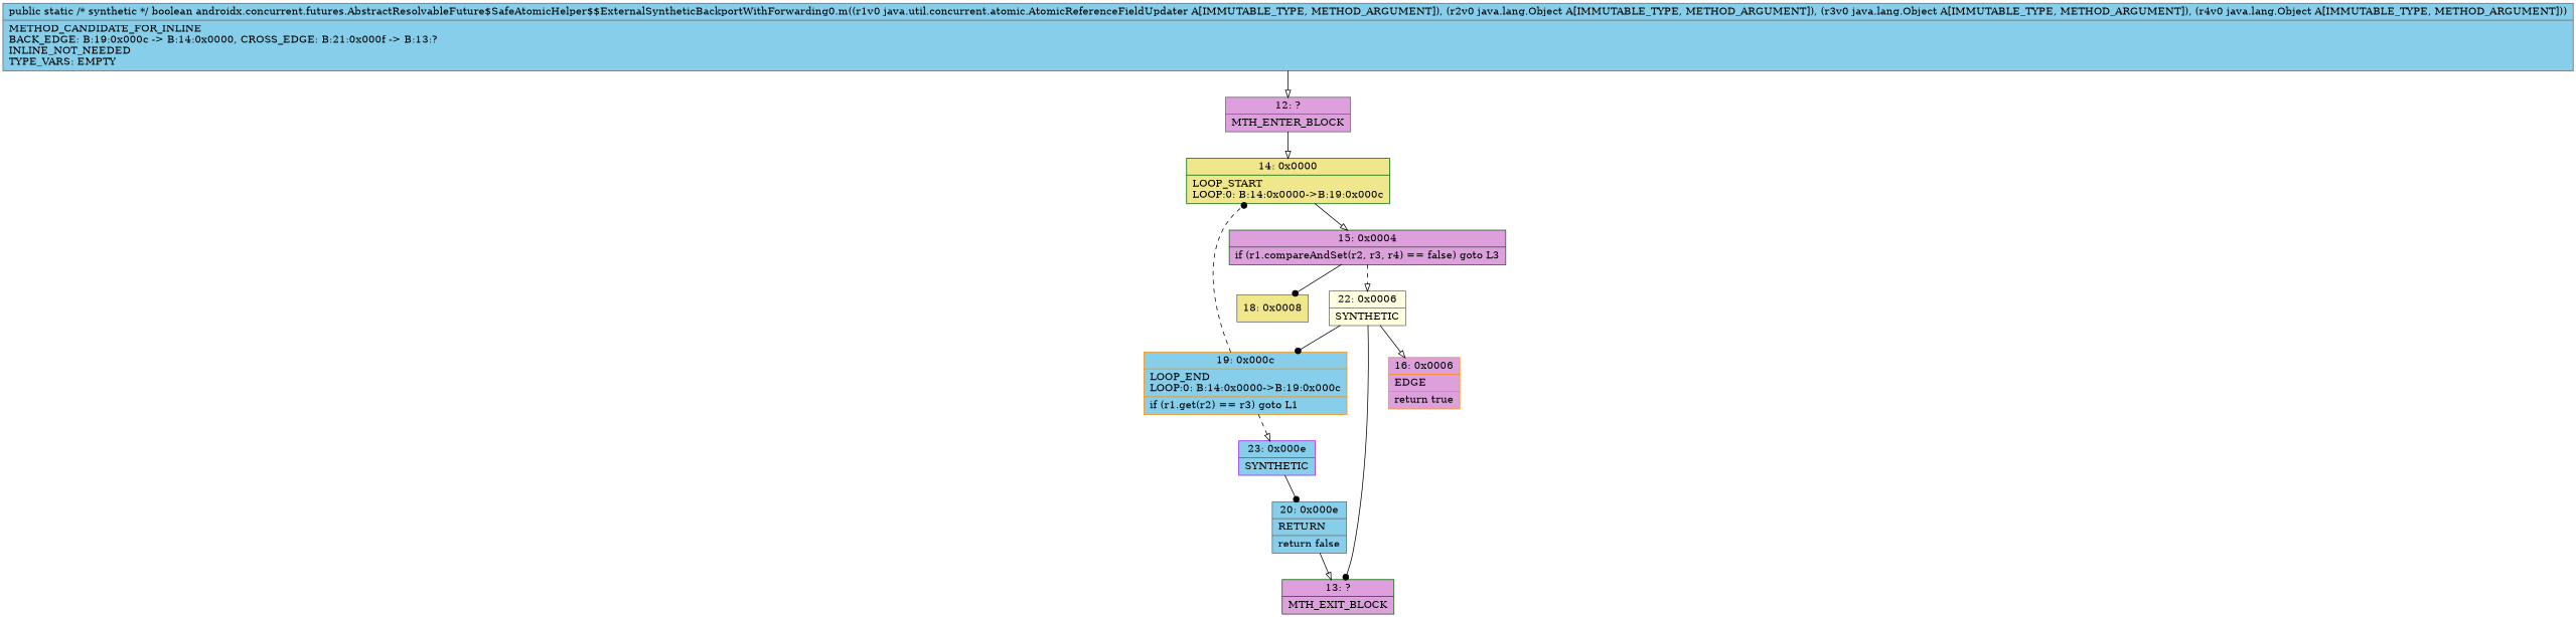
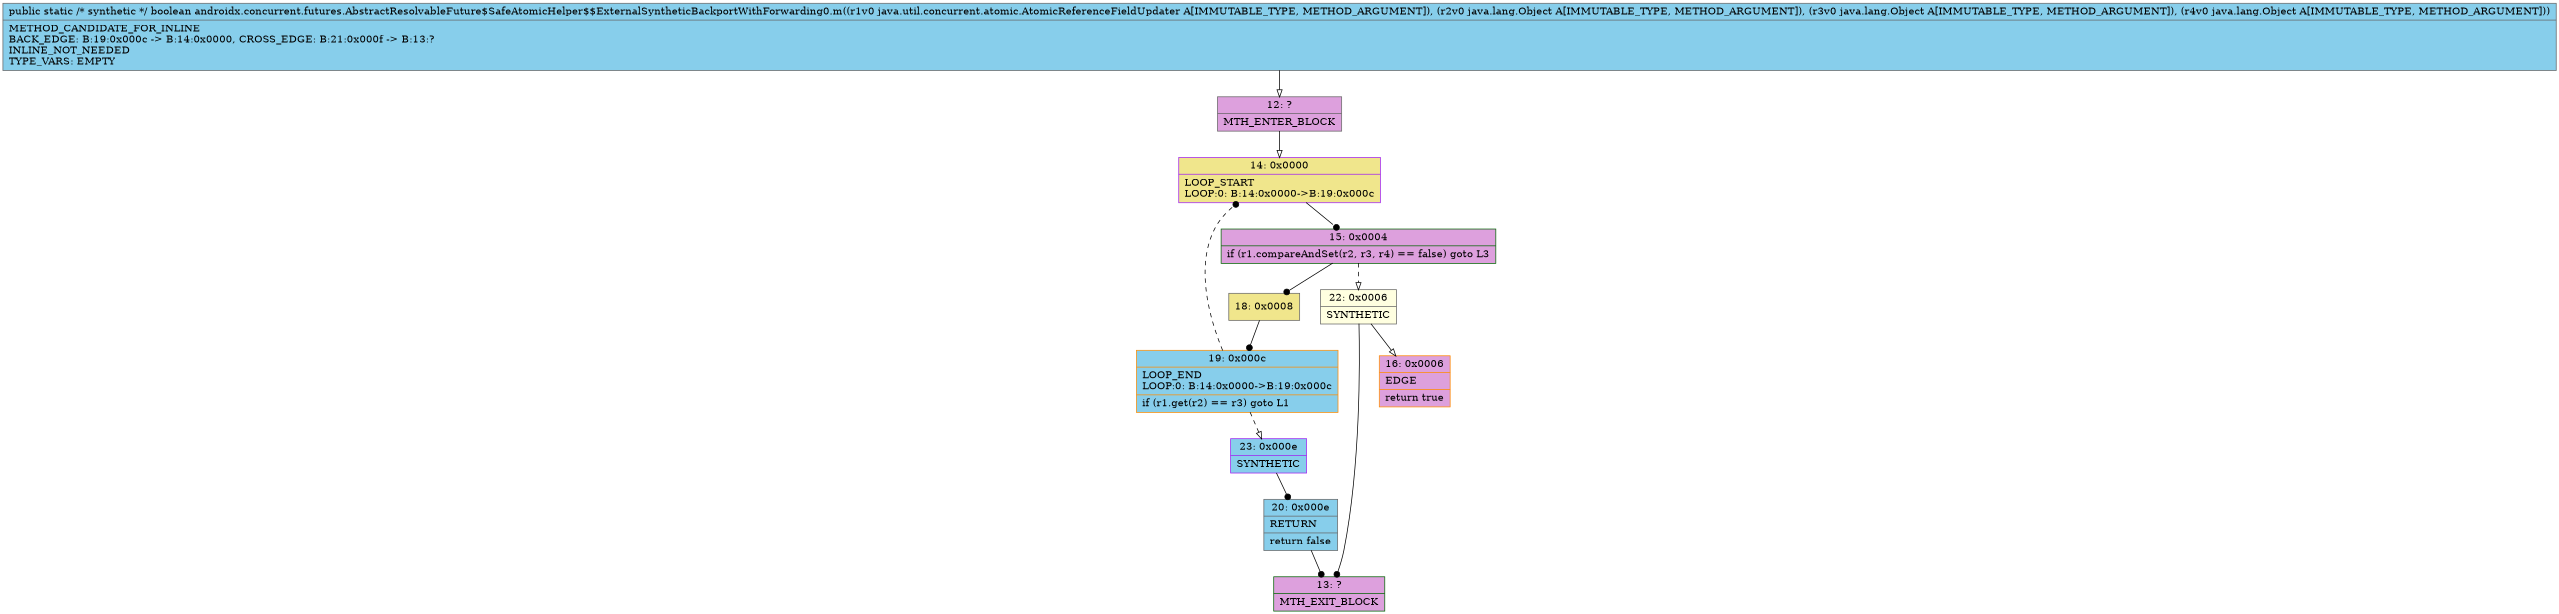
  digraph {
    node [color=gray40 fillcolor=plum shape=record style=filled]
    edge [arrowhead=onormal]
    n1 [label="{12\:\ ?|MTH_ENTER_BLOCK\l}"]
-   n2 [color=darkgreen fillcolor=khaki label="{14\:\ 0x0000|LOOP_START\lLOOP:0: B:14:0x0000\-\>B:19:0x000c\l}"]
+   n2 [color=purple fillcolor=khaki label="{14\:\ 0x0000|LOOP_START\lLOOP:0: B:14:0x0000\-\>B:19:0x000c\l}"]
    n3 [color=darkgreen label="{15\:\ 0x0004|if (r1.compareAndSet(r2, r3, r4) == false) goto L3\l}"]
    n4 [fillcolor=khaki label="{18\:\ 0x0008}"]
    n5 [fillcolor=lightyellow label="{22\:\ 0x0006|SYNTHETIC\l}"]
    n6 [color=darkorange fillcolor=skyblue label="{19\:\ 0x000c|LOOP_END\lLOOP:0: B:14:0x0000\-\>B:19:0x000c\l|if (r1.get(r2) == r3) goto L1\l}"]
    n7 [color=darkgreen label="{13\:\ ?|MTH_EXIT_BLOCK\l}"]
    n8 [color=darkorange label="{16\:\ 0x0006|EDGE\l|return true\l}"]
    n9 [color=purple fillcolor=skyblue label="{23\:\ 0x000e|SYNTHETIC\l}"]
    n10 [fillcolor=skyblue label="{20\:\ 0x000e|RETURN\l|return false\l}"]
    n11 [fillcolor=skyblue label="{public static \/* synthetic *\/ boolean androidx.concurrent.futures.AbstractResolvableFuture$SafeAtomicHelper$$ExternalSyntheticBackportWithForwarding0.m((r1v0 java.util.concurrent.atomic.AtomicReferenceFieldUpdater A[IMMUTABLE_TYPE, METHOD_ARGUMENT]), (r2v0 java.lang.Object A[IMMUTABLE_TYPE, METHOD_ARGUMENT]), (r3v0 java.lang.Object A[IMMUTABLE_TYPE, METHOD_ARGUMENT]), (r4v0 java.lang.Object A[IMMUTABLE_TYPE, METHOD_ARGUMENT]))  | METHOD_CANDIDATE_FOR_INLINE\lBACK_EDGE: B:19:0x000c \-\> B:14:0x0000, CROSS_EDGE: B:21:0x000f \-\> B:13:?\lINLINE_NOT_NEEDED\lTYPE_VARS: EMPTY\l}"]
    n1 -> n2
-   n2 -> n3
+   n2 -> n3 [arrowhead=dot]
    n3 -> n4 [arrowhead=dot]
    n3 -> n5 [style=dashed]
-   n5 -> n6 [arrowhead=dot]
+   n4 -> n6 [arrowhead=dot]
    n5 -> n7 [arrowhead=dot]
    n5 -> n8
    n6 -> n2 [arrowhead=dot style=dashed]
    n6 -> n9 [style=dashed]
    n9 -> n10 [arrowhead=dot]
-   n10 -> n7
+   n10 -> n7 [arrowhead=dot]
    n11 -> n1
  }
